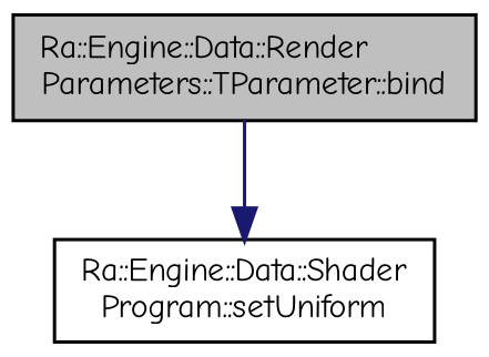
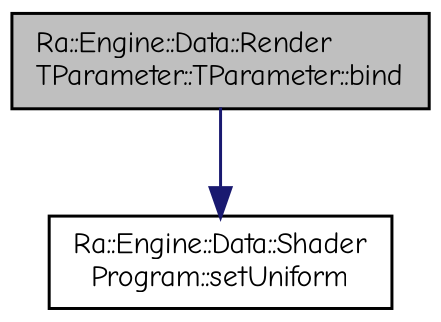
  digraph {
    rankdir=TB
    fontname="Comic Neue"
    node [color=black fontname="Comic Neue" fontsize=10 shape=record style=filled]
-   n1 [fillcolor=grey75 fontcolor=black height=0.2 label="Ra::Engine::Data::Render\lParameters::TParameter::bind" width=0.4]
+   n1 [fillcolor=grey75 fontcolor=black height=0.2 label="Ra::Engine::Data::Render\lTParameter::TParameter::bind" width=0.4]
    n2 [fillcolor=white height=0.2 label="Ra::Engine::Data::Shader\lProgram::setUniform" width=0.4]
    n1 -> n2 [color=midnightblue fontname="Comic Neue" fontsize=10 labelfontname=Helvetica labelfontsize=10 style=solid]
  }
